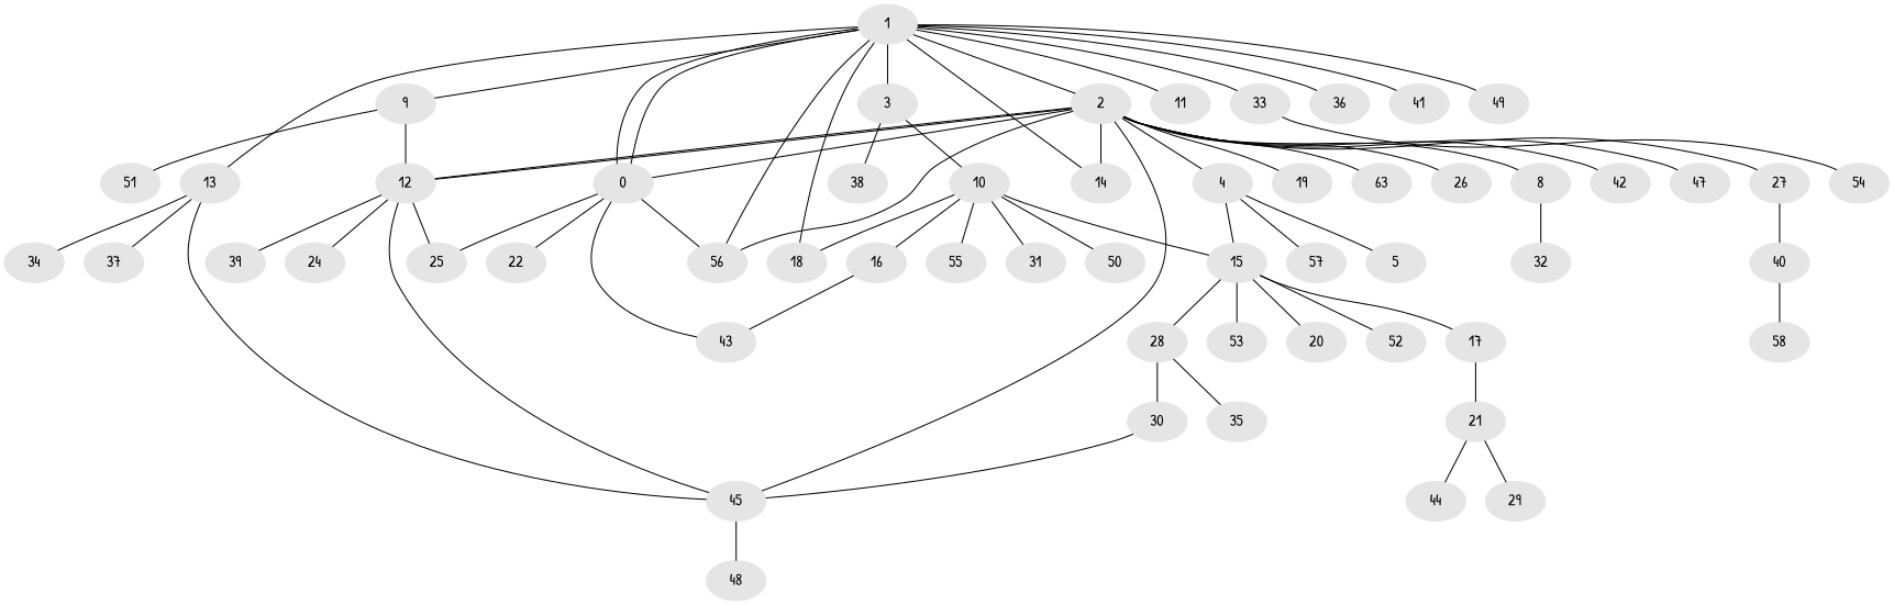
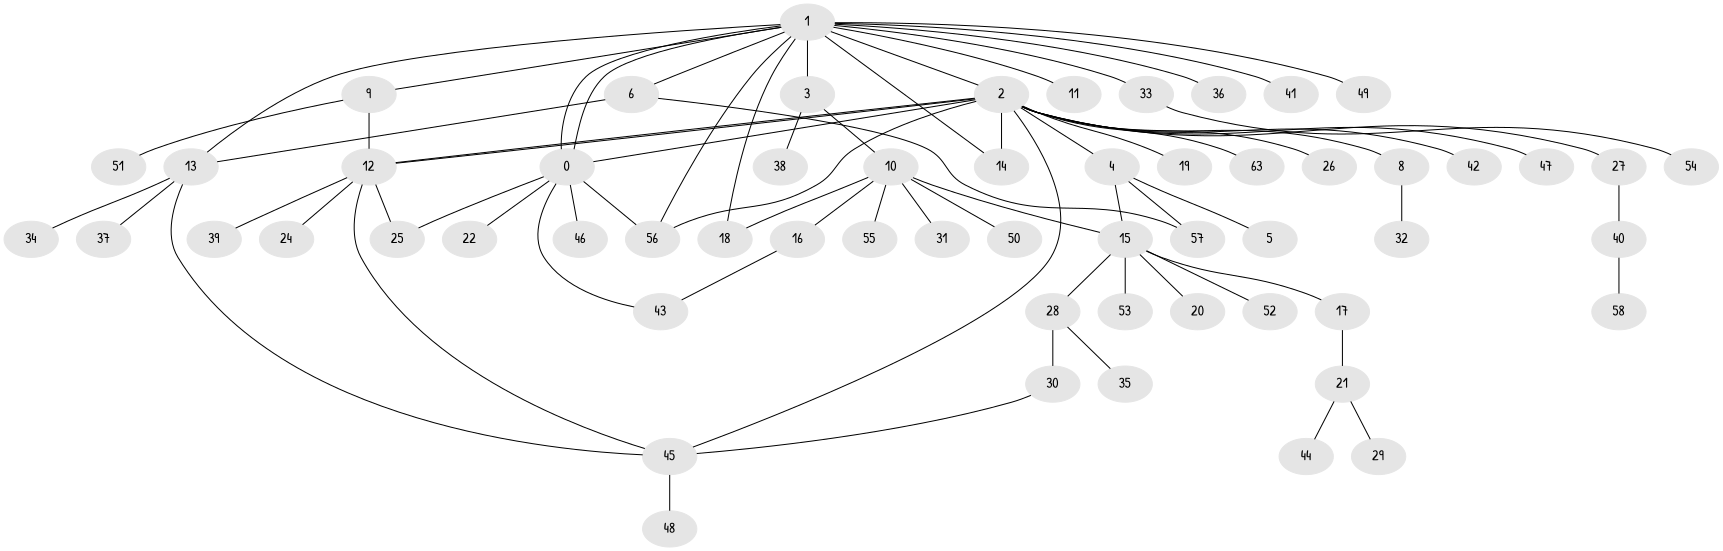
  graph {
    fontname="Patrick Hand"
    node [color=gray90 fontname="Patrick Hand" style=filled]
    edge [fontname="Patrick Hand"]
    1
    2
    3
+   6
    n5 [label=0]
    9
    11
    13
    14
    18
    33
    36
    41
    49
    56
    4
    8
    12
    19
    n20 [label=63]
    26
    27
    42
    45
    47
    10
    38
    57
    22
    25
    43
+   46
    51
    34
    37
    54
    5
    15
    32
    24
    39
    40
    48
    16
    31
    50
    55
    17
    20
    28
    52
    53
    21
    30
    35
    29
    44
    58
    1 -- 2
    1 -- 3
+   1 -- 6
    1 -- n5
    1 -- n5
    1 -- 9
    1 -- 11
    1 -- 13
    1 -- 14
    1 -- 18
    1 -- 33
    1 -- 36
    1 -- 41
    1 -- 49
    1 -- 56
    2 -- n5
    2 -- 14
    2 -- 56
    2 -- 4
    2 -- 8
    2 -- 12
    2 -- 12
    2 -- 19
    2 -- n20
    2 -- 26
    2 -- 27
    2 -- 42
    2 -- 45
    2 -- 47
    3 -- 10
    3 -- 38
+   6 -- 13
+   6 -- 57
    n5 -- 56
    n5 -- 22
    n5 -- 25
    n5 -- 43
+   n5 -- 46
    9 -- 12
    9 -- 51
    13 -- 45
    13 -- 34
    13 -- 37
    33 -- 54
    4 -- 57
    4 -- 5
    4 -- 15
    8 -- 32
    12 -- 45
    12 -- 25
    12 -- 24
    12 -- 39
    27 -- 40
    45 -- 48
    10 -- 18
    10 -- 15
    10 -- 16
    10 -- 31
    10 -- 50
    10 -- 55
    15 -- 17
    15 -- 20
    15 -- 28
    15 -- 52
    15 -- 53
    40 -- 58
    16 -- 43
    17 -- 21
    28 -- 30
    28 -- 35
    21 -- 29
    21 -- 44
    30 -- 45
  }
